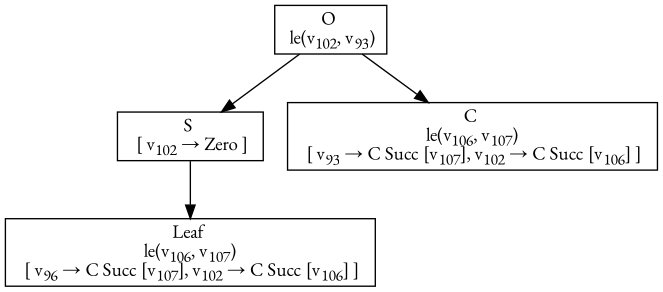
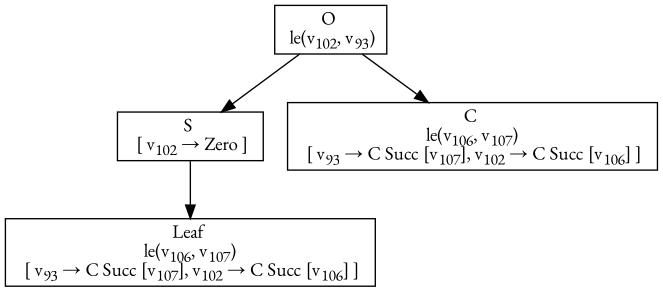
  digraph {
    fontname="EB Garamond"
    rankdir=TB
    node [fillcolor=white fontname="EB Garamond" shape=box style=filled]
    edge [fontname="EB Garamond"]
    n1 [label=<O <BR/> le(v<SUB>102</SUB>, v<SUB>93</SUB>)>]
    n2 [label=<S <BR/>  [ v<SUB>102</SUB> &rarr; Zero ] >]
    n3 [label=<C <BR/> le(v<SUB>106</SUB>, v<SUB>107</SUB>) <BR/>  [ v<SUB>93</SUB> &rarr; C Succ [v<SUB>107</SUB>], v<SUB>102</SUB> &rarr; C Succ [v<SUB>106</SUB>] ] >]
-   n4 [label=<Leaf <BR/> le(v<SUB>106</SUB>, v<SUB>107</SUB>) <BR/>  [ v<SUB>96</SUB> &rarr; C Succ [v<SUB>107</SUB>], v<SUB>102</SUB> &rarr; C Succ [v<SUB>106</SUB>] ] >]
+   n4 [label=<Leaf <BR/> le(v<SUB>106</SUB>, v<SUB>107</SUB>) <BR/>  [ v<SUB>93</SUB> &rarr; C Succ [v<SUB>107</SUB>], v<SUB>102</SUB> &rarr; C Succ [v<SUB>106</SUB>] ] >]
    n1 -> n2
    n1 -> n3
    n2 -> n4
  }
